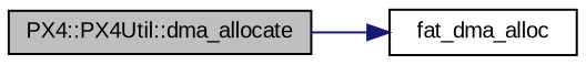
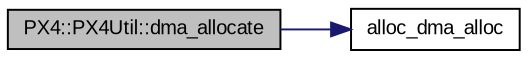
  digraph {
    rankdir=LR
    fontname="Liberation Sans"
    node [color=black fontname="Liberation Sans" fontsize=10 shape=record style=filled]
    n1 [fillcolor=grey75 fontcolor=black height=0.2 label="PX4::PX4Util::dma_allocate" width=0.4]
-   n2 [fillcolor=white height=0.2 label=fat_dma_alloc width=0.4]
+   n2 [fillcolor=white height=0.2 label=alloc_dma_alloc width=0.4]
    n1 -> n2 [color=midnightblue fontname="Liberation Sans" fontsize=10 labelfontname=Helvetica labelfontsize=10 style=solid]
  }
